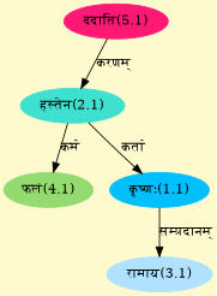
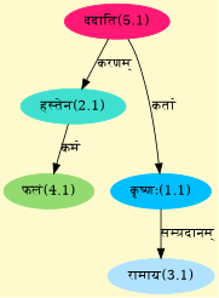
  digraph {
    bgcolor=lemonchiffon1
    compound=true
    rankdir=BT
    node [style=filled]
    edge [dir=back]
    n1 [color="#00BFFF" label="कृष्णः(1.1)"]
    n2 [color="#FF1975" label="ददाति(5.1)"]
    n3 [color="#40E0D0" label="हस्तेन(2.1)"]
    n4 [color="#B0E2FF" label="रामाय(3.1)"]
    n5 [color="#93DB70" label="फलं(4.1)"]
-   n1 -> n3 [label="कर्ता"]
+   n1 -> n2 [label="कर्ता"]
    n3 -> n2 [label="करणम्"]
    n4 -> n1 [label="सम्प्रदानम्"]
    n5 -> n3 [label="कर्म"]
  }
